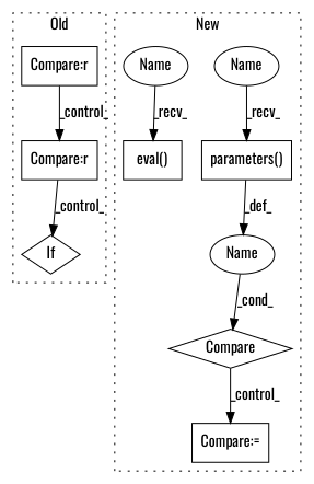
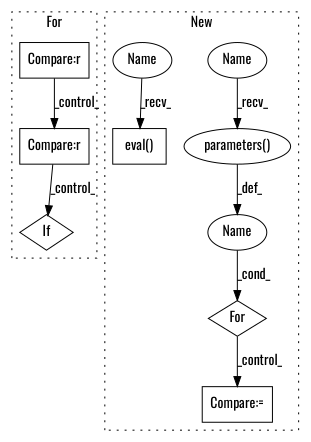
  digraph {
    fontname=Oswald
    node [a=87 fontname=Oswald l=10 s=4606 shape=box]
    edge [fontname=Oswald]
    n1 [a=96 l="3,14" label=If s="3974,3987" shape=diamond]
    n2 [a=40 l=29 label="Compare:r" s=2978]
    n3 [a=40 l=24 label="Compare:r" s=2858]
-   n4 [a=75 l=23 label="parameters()"]
-   n5 [a=107 l="4,18" label=Compare s="4593,4629" shape=diamond]
+   n4 [a=75 l=23 label="parameters()" shape=ellipse]
+   n5 [a=107 l="4,18" label=For s="4593,4629" shape=diamond]
    n6 [l=5 label=Name s=4597 shape=ellipse]
    n7 [a=68 l=3 label="Compare:=" s=4666]
    n8 [a=75 l=17 label="eval()" s=4563]
    n9 [label=Name shape=ellipse]
    n10 [label=Name s=4563 shape=ellipse]
    subgraph cluster_1 {
-     label=Old
+     label=For
      style=dotted
      n1
      n2
      n3
    }
    subgraph cluster_2 {
      label=New
      style=dotted
      n4
      n5
      n6
      n7
      n8
      n9
      n10
    }
    n2 -> n1 [label=_control_]
    n3 -> n2 [label=_control_]
    n4 -> n6 [label=_def_]
    n5 -> n7 [label=_control_]
    n6 -> n5 [label=_cond_]
    n9 -> n4 [label=_recv_]
    n10 -> n8 [label=_recv_]
  }
